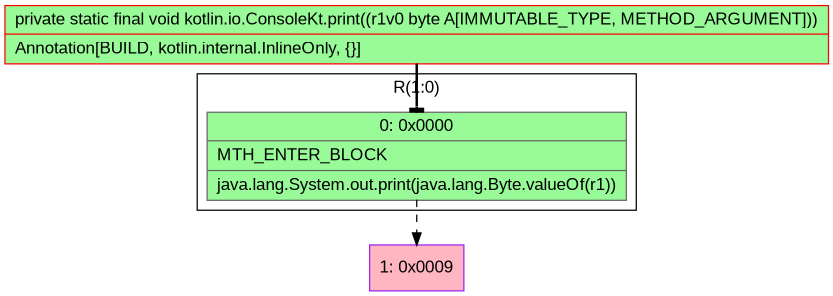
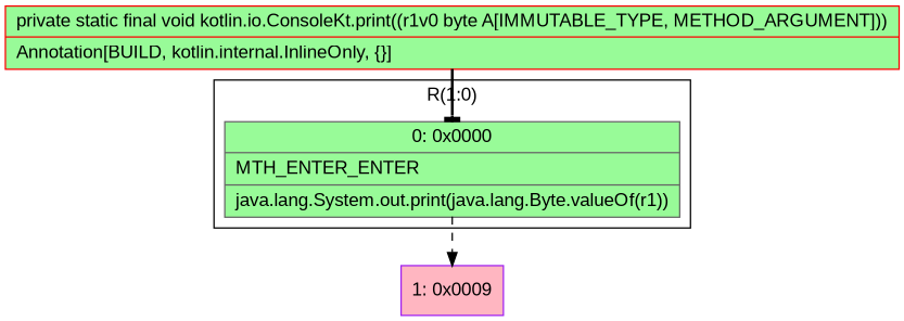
  digraph {
    fontname="Liberation Sans"
    node [shape=record style=filled fillcolor=palegreen fontname="Liberation Sans"]
    edge [fontname="Liberation Sans"]
-   n1 [color=gray40 label="{0\:\ 0x0000|MTH_ENTER_BLOCK\l|java.lang.System.out.print(java.lang.Byte.valueOf(r1))\l}"]
+   n1 [color=gray40 label="{0\:\ 0x0000|MTH_ENTER_ENTER\l|java.lang.System.out.print(java.lang.Byte.valueOf(r1))\l}"]
    n2 [color=purple label="{1\:\ 0x0009}" fillcolor=lightpink]
    n3 [label="{private static final void kotlin.io.ConsoleKt.print((r1v0 byte A[IMMUTABLE_TYPE, METHOD_ARGUMENT]))  | Annotation[BUILD, kotlin.internal.InlineOnly, \{\}]\l}" color=red]
    subgraph cluster_1 {
      label="R(1:0)"
      n1
    }
    n1 -> n2 [style=dashed arrowhead=normal]
    n3 -> n1 [style=bold arrowhead=tee]
  }
